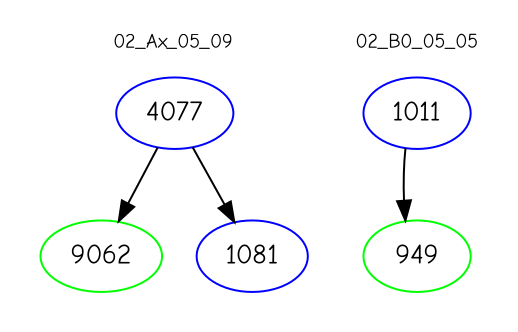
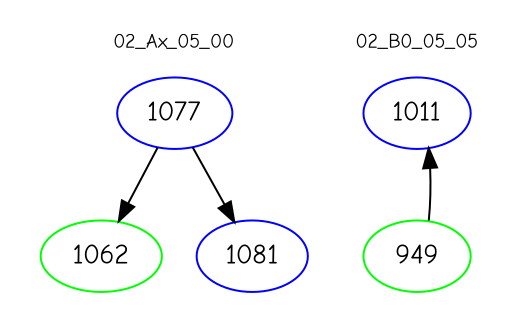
  digraph {
    fontname="Comic Neue"
    node [color=blue fontname="Comic Neue"]
    edge [color=black fontname="Comic Neue"]
-   n1 [label=4077]
-   n2 [color=green label=9062]
+   n1 [label=1077]
+   n2 [color=green label=1062]
    n3 [label=1081]
    n4 [label=1011]
    n5 [color=green label=949]
    subgraph cluster_1 {
      color=white
      fontsize=10
-     label="02_Ax_05_09"
+     label="02_Ax_05_00"
      n1
      n2
      n3
    }
    subgraph cluster_2 {
      color=white
      fontsize=10
      label="02_B0_05_05"
      n4
      n5
    }
    n1 -> n2
    n1 -> n3
-   n4 -> n5
+   n5 -> n4
  }
